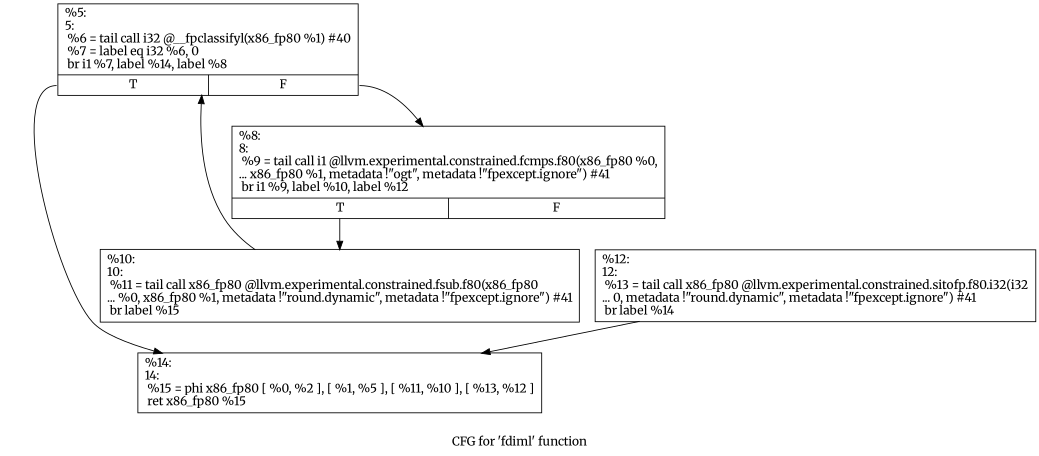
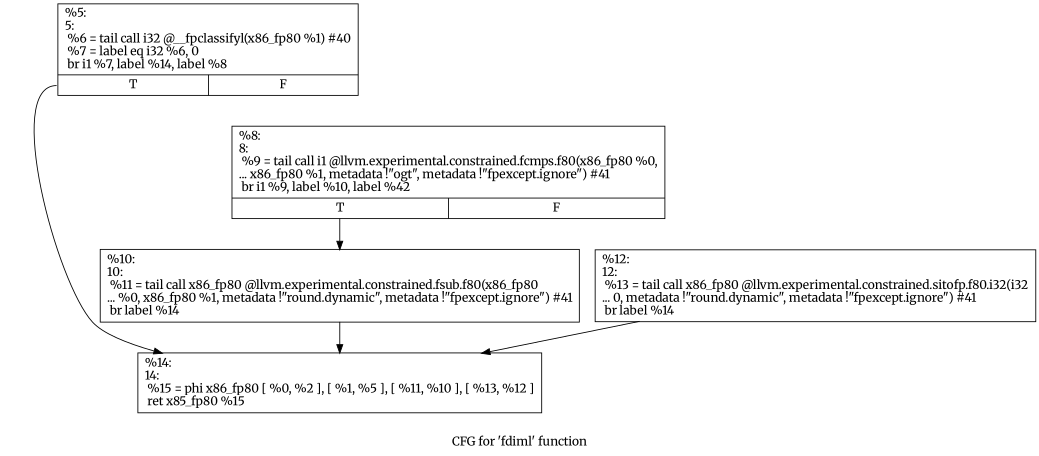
  digraph {
    fontname=Merriweather
    label="CFG for 'fdiml' function"
    node [fontname=Merriweather shape=record]
    edge [fontname=Merriweather tailport=s0]
-   n1 [label="{%14:\l14:                                               \l  %15 = phi x86_fp80 [ %0, %2 ], [ %1, %5 ], [ %11, %10 ], [ %13, %12 ]\l  ret x86_fp80 %15\l}"]
+   n1 [label="{%14:\l14:                                               \l  %15 = phi x86_fp80 [ %0, %2 ], [ %1, %5 ], [ %11, %10 ], [ %13, %12 ]\l  ret x85_fp80 %15\l}"]
    n2 [label="{%5:\l5:                                                \l  %6 = tail call i32 @__fpclassifyl(x86_fp80 %1) #40\l  %7 = label eq i32 %6, 0\l  br i1 %7, label %14, label %8\l|{<s0>T|<s1>F}}"]
-   n3 [label="{%8:\l8:                                                \l  %9 = tail call i1 @llvm.experimental.constrained.fcmps.f80(x86_fp80 %0,\l... x86_fp80 %1, metadata !\"ogt\", metadata !\"fpexcept.ignore\") #41\l  br i1 %9, label %10, label %12\l|{<s0>T|<s1>F}}"]
-   n4 [label="{%10:\l10:                                               \l  %11 = tail call x86_fp80 @llvm.experimental.constrained.fsub.f80(x86_fp80\l... %0, x86_fp80 %1, metadata !\"round.dynamic\", metadata !\"fpexcept.ignore\") #41\l  br label %15\l}"]
+   n3 [label="{%8:\l8:                                                \l  %9 = tail call i1 @llvm.experimental.constrained.fcmps.f80(x86_fp80 %0,\l... x86_fp80 %1, metadata !\"ogt\", metadata !\"fpexcept.ignore\") #41\l  br i1 %9, label %10, label %42\l|{<s0>T|<s1>F}}"]
+   n4 [label="{%10:\l10:                                               \l  %11 = tail call x86_fp80 @llvm.experimental.constrained.fsub.f80(x86_fp80\l... %0, x86_fp80 %1, metadata !\"round.dynamic\", metadata !\"fpexcept.ignore\") #41\l  br label %14\l}"]
    n5 [label="{%12:\l12:                                               \l  %13 = tail call x86_fp80 @llvm.experimental.constrained.sitofp.f80.i32(i32\l... 0, metadata !\"round.dynamic\", metadata !\"fpexcept.ignore\") #41\l  br label %14\l}"]
    n2 -> n1
-   n2 -> n3 [tailport=s1]
    n3 -> n4
-   n4 -> n2
+   n4 -> n1
    n5 -> n1
  }
